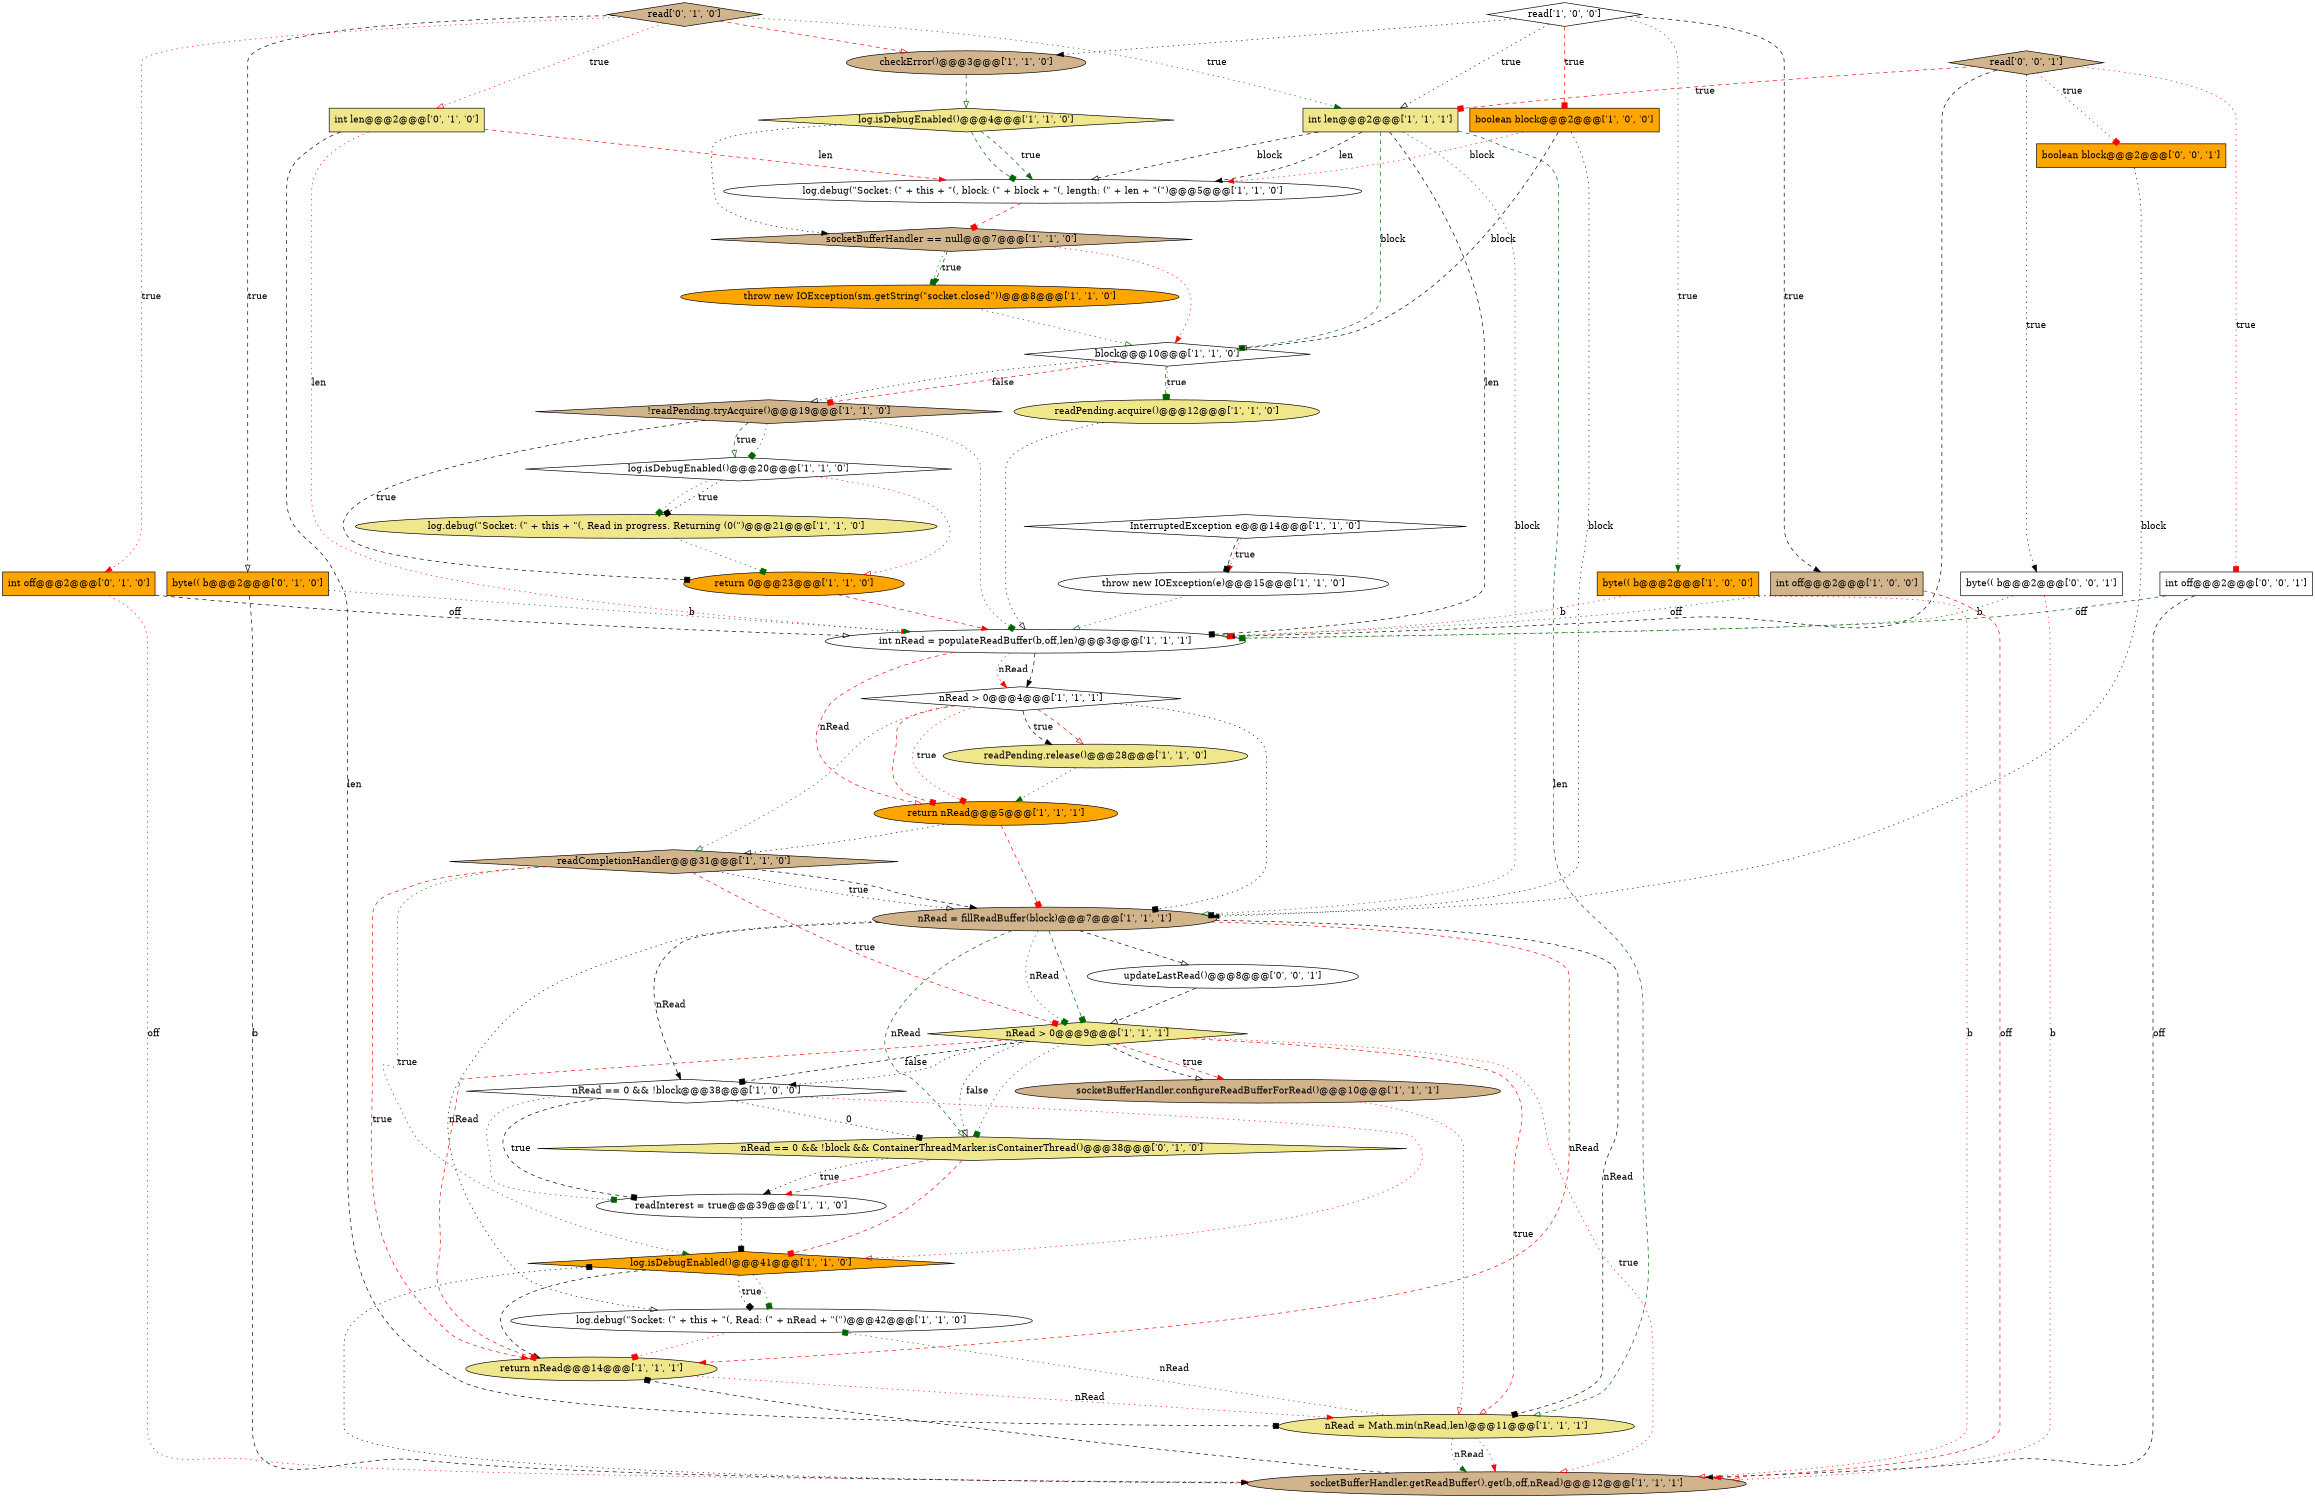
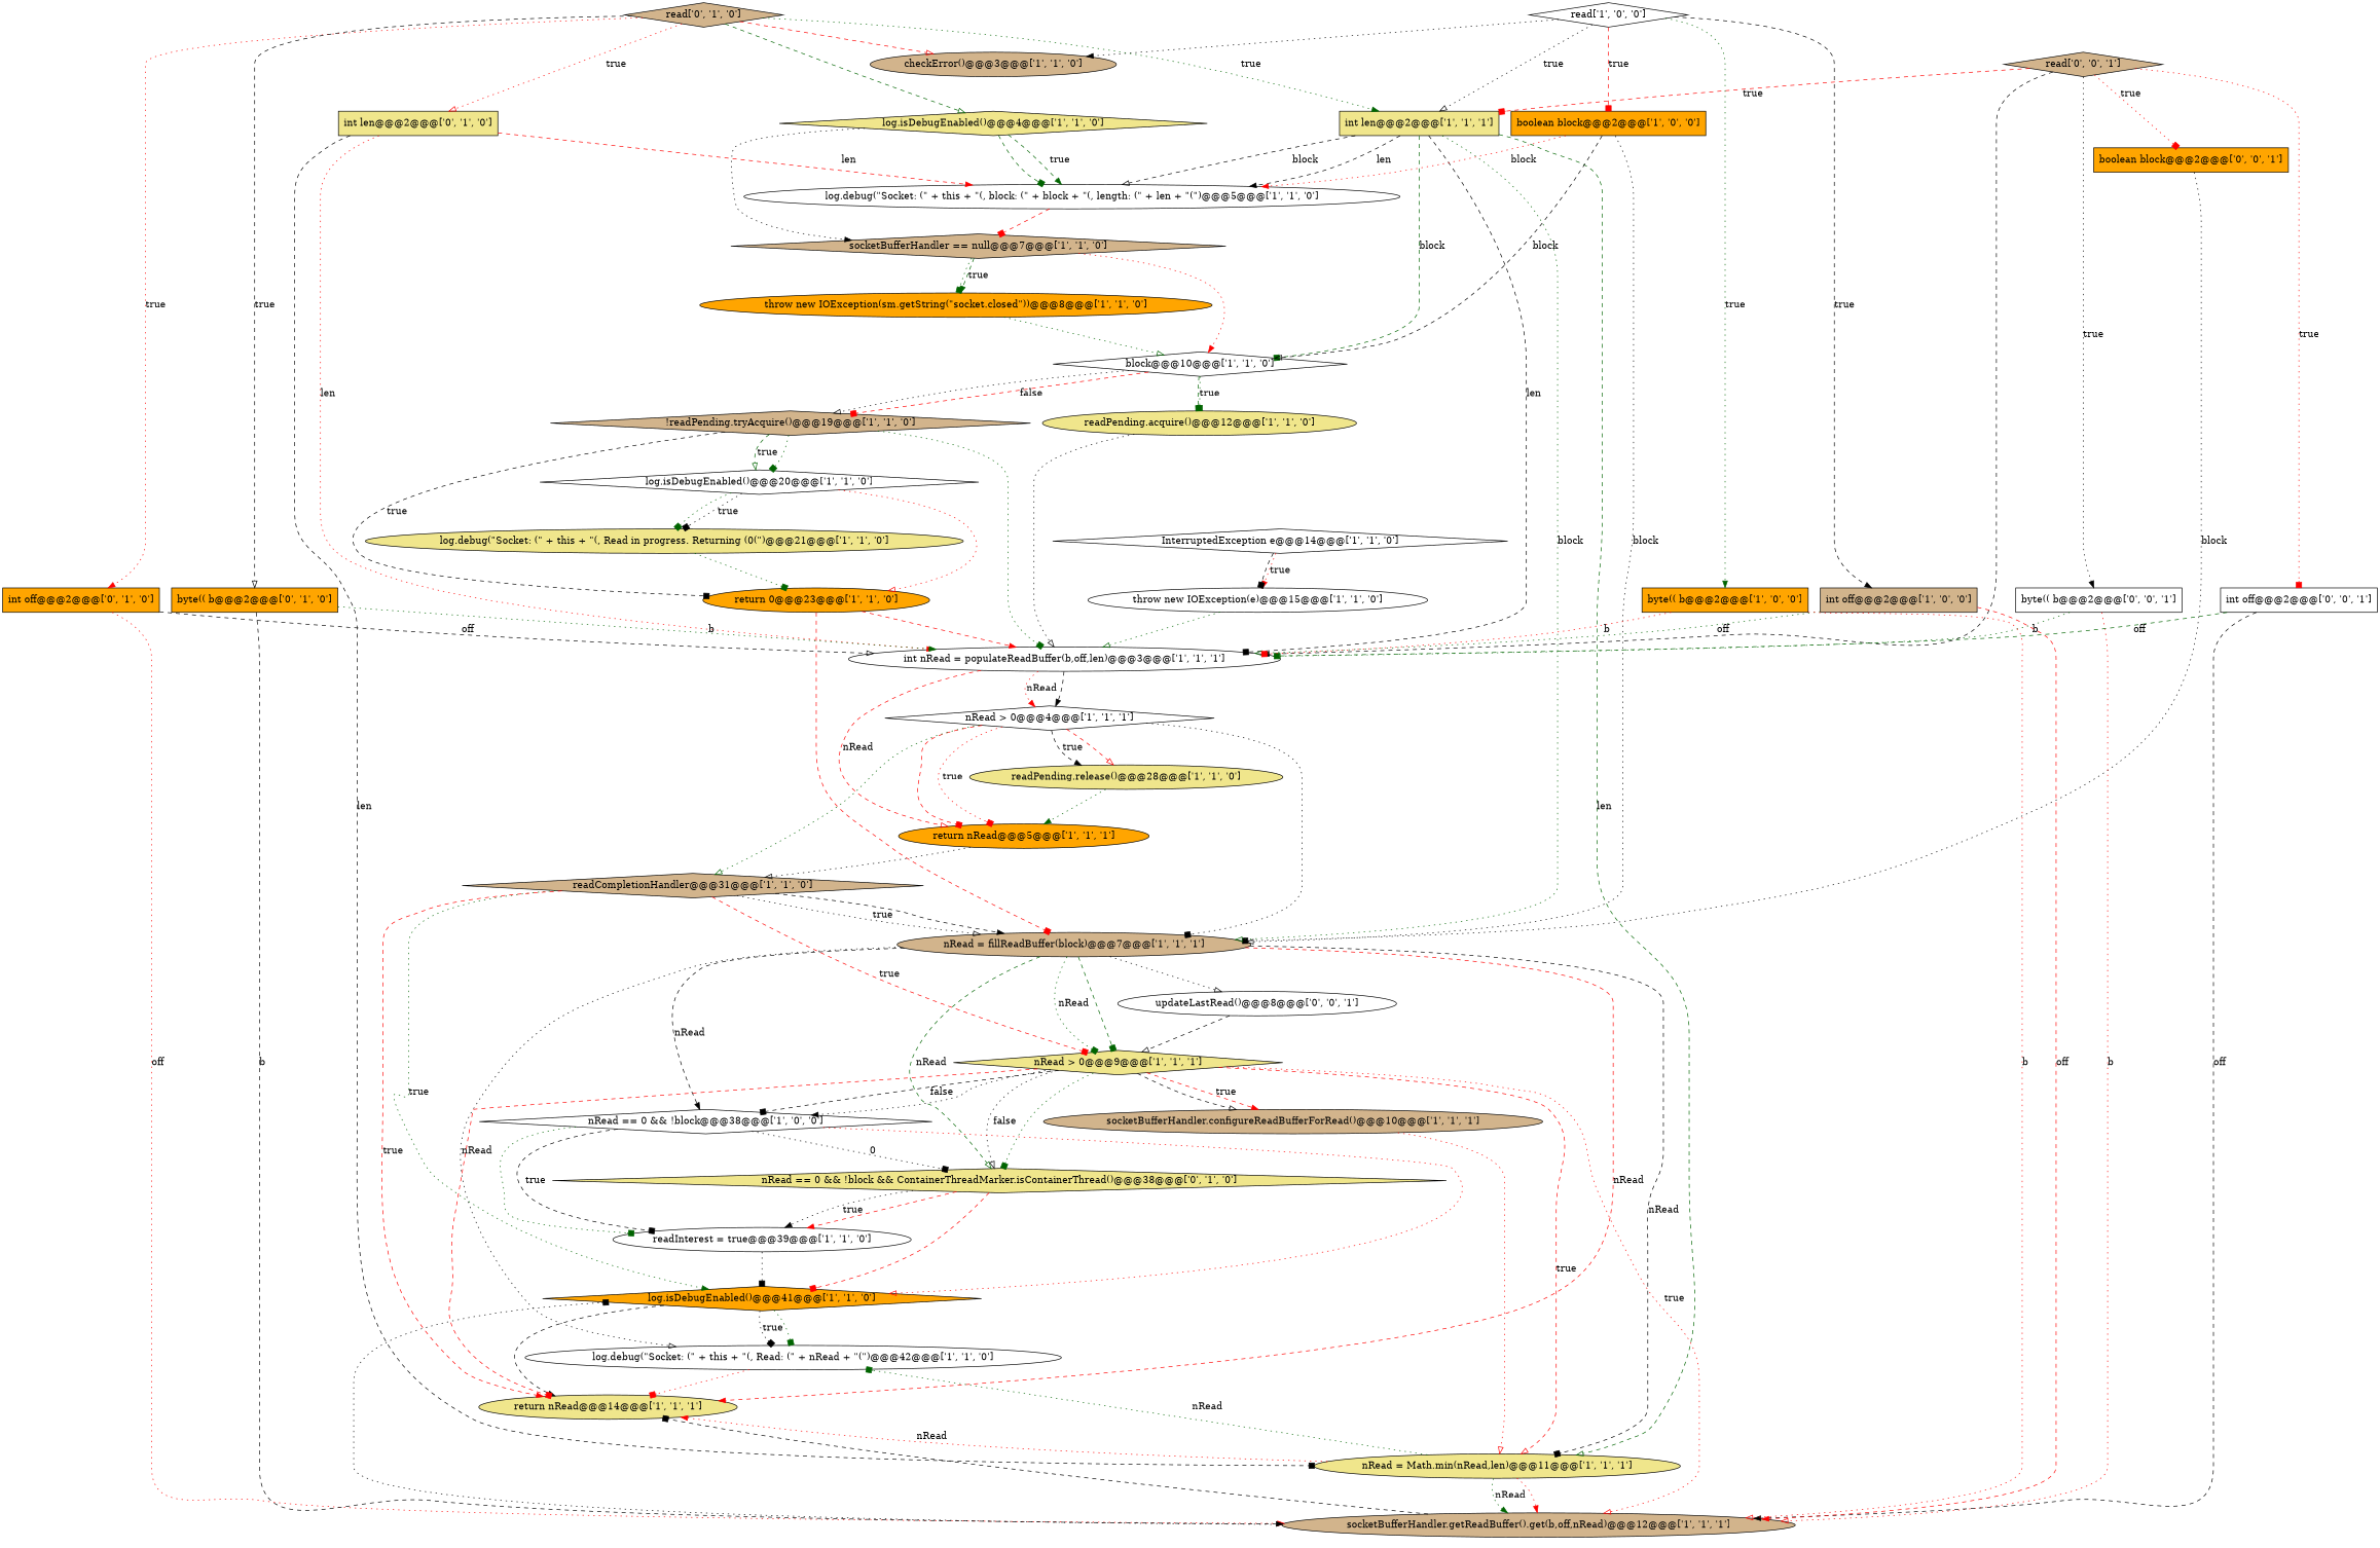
  digraph {
    node [fillcolor=white shape=ellipse style=filled]
    edge [arrowhead=box color=black style=dotted]
    n1 [fillcolor=orange label="log.isDebugEnabled()@@@41@@@['1', '1', '0']" shape=diamond]
    n2 [label="log.debug(\"Socket: (\" + this + \"(, Read: (\" + nRead + \"(\")@@@42@@@['1', '1', '0']"]
    n3 [fillcolor=khaki label="return nRead@@@14@@@['1', '1', '1']"]
    n4 [fillcolor=khaki label="log.debug(\"Socket: (\" + this + \"(, Read in progress. Returning (0(\")@@@21@@@['1', '1', '0']"]
    n5 [fillcolor=orange label="return 0@@@23@@@['1', '1', '0']"]
    n6 [label="int nRead = populateReadBuffer(b,off,len)@@@3@@@['1', '1', '1']"]
    n7 [fillcolor=tan label="read['0', '0', '1']" shape=diamond]
    n8 [fillcolor=orange label="boolean block@@@2@@@['0', '0', '1']" shape=box]
    n9 [label="byte(( b@@@2@@@['0', '0', '1']" shape=box]
    n10 [fillcolor=khaki label="int len@@@2@@@['1', '1', '1']" shape=box]
    n11 [label="int off@@@2@@@['0', '0', '1']" shape=box]
    n12 [fillcolor=tan label="nRead = fillReadBuffer(block)@@@7@@@['1', '1', '1']"]
    n13 [fillcolor=tan label="socketBufferHandler.getReadBuffer().get(b,off,nRead)@@@12@@@['1', '1', '1']"]
    n14 [fillcolor=khaki label="nRead = Math.min(nRead,len)@@@11@@@['1', '1', '1']"]
    n15 [label="block@@@10@@@['1', '1', '0']" shape=diamond]
    n16 [label="log.debug(\"Socket: (\" + this + \"(, block: (\" + block + \"(, length: (\" + len + \"(\")@@@5@@@['1', '1', '0']"]
    n17 [label="nRead > 0@@@4@@@['1', '1', '1']" shape=diamond]
    n18 [fillcolor=orange label="return nRead@@@5@@@['1', '1', '1']"]
    n19 [fillcolor=khaki label="readPending.acquire()@@@12@@@['1', '1', '0']"]
    n20 [label="updateLastRead()@@@8@@@['0', '0', '1']"]
    n21 [fillcolor=khaki label="nRead > 0@@@9@@@['1', '1', '1']" shape=diamond]
    n22 [fillcolor=tan label="socketBufferHandler.configureReadBufferForRead()@@@10@@@['1', '1', '1']"]
    n23 [fillcolor=khaki label="nRead == 0 && !block && ContainerThreadMarker.isContainerThread()@@@38@@@['0', '1', '0']" shape=diamond]
    n24 [label="nRead == 0 && !block@@@38@@@['1', '0', '0']" shape=diamond]
    n25 [fillcolor=tan label="readCompletionHandler@@@31@@@['1', '1', '0']" shape=diamond]
    n26 [fillcolor=khaki label="readPending.release()@@@28@@@['1', '1', '0']"]
    n27 [fillcolor=orange label="int off@@@2@@@['0', '1', '0']" shape=box]
    n28 [fillcolor=tan label="socketBufferHandler == null@@@7@@@['1', '1', '0']" shape=diamond]
    n29 [fillcolor=orange label="throw new IOException(sm.getString(\"socket.closed\"))@@@8@@@['1', '1', '0']"]
    n30 [fillcolor=tan label="!readPending.tryAcquire()@@@19@@@['1', '1', '0']" shape=diamond]
    n31 [label="log.isDebugEnabled()@@@20@@@['1', '1', '0']" shape=diamond]
    n32 [label="InterruptedException e@@@14@@@['1', '1', '0']" shape=diamond]
    n33 [label="throw new IOException(e)@@@15@@@['1', '1', '0']"]
    n34 [fillcolor=khaki label="log.isDebugEnabled()@@@4@@@['1', '1', '0']" shape=diamond]
    n35 [fillcolor=khaki label="int len@@@2@@@['0', '1', '0']" shape=box]
    n36 [label="read['1', '0', '0']" shape=diamond]
    n37 [fillcolor=tan label="int off@@@2@@@['1', '0', '0']" shape=box]
    n38 [fillcolor=tan label="checkError()@@@3@@@['1', '1', '0']"]
    n39 [fillcolor=orange label="boolean block@@@2@@@['1', '0', '0']" shape=box]
    n40 [fillcolor=orange label="byte(( b@@@2@@@['1', '0', '0']" shape=box]
    n41 [label="readInterest = true@@@39@@@['1', '1', '0']"]
    n42 [fillcolor=orange label="byte(( b@@@2@@@['0', '1', '0']" shape=box]
    n43 [fillcolor=tan label="read['0', '1', '0']" shape=diamond]
    n1 -> n2 [label=true]
    n1 -> n2 [color=darkgreen]
    n1 -> n3 [arrowhead=normal style=dashed]
    n2 -> n3 [color=red]
    n4 -> n5 [color=darkgreen]
    n5 -> n6 [arrowhead=normal color=red style=dashed]
    n6 -> n17 [arrowhead=normal style=dashed]
    n6 -> n17 [arrowhead=normal color=red label=nRead]
    n6 -> n18 [arrowhead=onormal color=red label=nRead style=dashed]
    n7 -> n6 [arrowhead=normal style=dashed]
    n7 -> n8 [color=red label=true]
    n7 -> n9 [arrowhead=normal label=true]
    n7 -> n10 [color=red label=true style=dashed]
    n7 -> n11 [color=red label=true]
    n8 -> n12 [label=block]
    n9 -> n6 [color=darkgreen label=b]
    n9 -> n13 [arrowhead=onormal color=red label=b]
    n10 -> n6 [label=len style=dashed]
    n10 -> n12 [arrowhead=onormal color=darkgreen label=block]
    n10 -> n14 [arrowhead=onormal color=darkgreen label=len style=dashed]
    n10 -> n15 [color=darkgreen label=block style=dashed]
    n10 -> n16 [arrowhead=onormal label=block style=dashed]
    n10 -> n16 [arrowhead=normal label=len style=dashed]
    n11 -> n6 [arrowhead=onormal color=darkgreen label=off style=dashed]
    n11 -> n13 [arrowhead=normal label=off style=dashed]
    n12 -> n2 [arrowhead=onormal label=nRead]
    n12 -> n3 [arrowhead=normal color=red label=nRead style=dashed]
    n12 -> n14 [label=nRead style=dashed]
-   n12 -> n20 [arrowhead=onormal style=dashed]
+   n12 -> n20 [arrowhead=onormal]
    n12 -> n21 [color=darkgreen label=nRead]
    n12 -> n21 [color=darkgreen style=dashed]
    n12 -> n23 [arrowhead=onormal color=darkgreen label=nRead style=dashed]
    n12 -> n24 [arrowhead=normal label=nRead style=dashed]
    n13 -> n1
    n13 -> n3 [style=dashed]
    n14 -> n2 [color=darkgreen label=nRead]
-   n3 -> n14 [arrowhead=normal color=red label=nRead]
+   n14 -> n3 [arrowhead=normal color=red label=nRead]
    n14 -> n13 [arrowhead=normal color=red]
    n14 -> n13 [arrowhead=normal color=darkgreen label=nRead]
    n15 -> n19 [color=darkgreen style=dashed]
    n15 -> n19 [color=darkgreen label=true]
    n15 -> n30 [color=red label=false style=dashed]
    n15 -> n30 [arrowhead=onormal]
    n16 -> n28 [color=red style=dashed]
    n17 -> n12
    n17 -> n18 [color=red style=dashed]
    n17 -> n18 [color=red label=true]
    n17 -> n25 [arrowhead=onormal color=darkgreen]
    n17 -> n26 [arrowhead=onormal color=red style=dashed]
    n17 -> n26 [arrowhead=normal label=true style=dashed]
-   n18 -> n12 [color=red style=dashed]
+   n5 -> n12 [color=red style=dashed]
    n18 -> n25 [arrowhead=onormal]
    n19 -> n6 [arrowhead=onormal]
    n20 -> n21 [arrowhead=onormal style=dashed]
    n21 -> n3 [color=red style=dashed]
    n21 -> n13 [arrowhead=onormal color=red label=true]
    n21 -> n14 [arrowhead=onormal color=red label=true style=dashed]
    n21 -> n22 [arrowhead=normal color=red label=true style=dashed]
    n21 -> n22 [arrowhead=onormal style=dashed]
    n21 -> n23 [color=darkgreen]
    n21 -> n23 [arrowhead=onormal label=false]
    n21 -> n24 [arrowhead=normal]
    n21 -> n24 [label=false style=dashed]
    n22 -> n14 [arrowhead=onormal color=red]
    n23 -> n1 [color=red style=dashed]
    n23 -> n41 [arrowhead=normal color=red style=dashed]
    n23 -> n41 [arrowhead=normal label=true]
    n24 -> n1 [arrowhead=onormal color=red]
    n24 -> n23 [label=0]
    n24 -> n41 [color=darkgreen]
    n24 -> n41 [label=true style=dashed]
    n25 -> n1 [arrowhead=normal color=darkgreen label=true]
    n25 -> n3 [arrowhead=normal color=red label=true style=dashed]
    n25 -> n12 [arrowhead=onormal label=true]
    n25 -> n12 [arrowhead=normal style=dashed]
    n25 -> n21 [color=red label=true style=dashed]
    n26 -> n18 [arrowhead=normal color=darkgreen]
    n27 -> n6 [arrowhead=onormal label=off style=dashed]
    n27 -> n13 [arrowhead=normal color=red label=off]
    n28 -> n15 [arrowhead=normal color=red]
    n28 -> n29 [arrowhead=normal color=darkgreen label=true style=dashed]
    n28 -> n29 [color=darkgreen]
    n29 -> n15 [arrowhead=onormal color=darkgreen]
    n30 -> n5 [label=true style=dashed]
    n30 -> n6 [color=darkgreen]
    n30 -> n31 [color=darkgreen]
    n30 -> n31 [arrowhead=onormal color=darkgreen label=true style=dashed]
    n31 -> n4 [label=true]
    n31 -> n4 [color=darkgreen]
    n31 -> n5 [arrowhead=onormal color=red]
    n32 -> n33 [arrowhead=normal color=red label=true]
    n32 -> n33 [style=dashed]
    n33 -> n6 [arrowhead=onormal color=darkgreen]
    n34 -> n16 [color=darkgreen style=dashed]
    n34 -> n16 [arrowhead=normal color=darkgreen label=true style=dashed]
    n34 -> n28 [arrowhead=normal]
    n35 -> n6 [arrowhead=normal color=red label=len]
    n35 -> n14 [label=len style=dashed]
    n35 -> n16 [arrowhead=normal color=red label=len style=dashed]
    n36 -> n10 [arrowhead=onormal label=true]
    n36 -> n37 [arrowhead=normal label=true style=dashed]
    n36 -> n38 [arrowhead=normal]
    n36 -> n39 [color=red label=true style=dashed]
    n36 -> n40 [arrowhead=normal color=darkgreen label=true]
    n37 -> n6 [arrowhead=onormal color=darkgreen label=off]
    n37 -> n13 [arrowhead=normal color=red label=off style=dashed]
-   n38 -> n34 [arrowhead=onormal color=darkgreen style=dashed]
-   n39 -> n12 [arrowhead=normal label=block]
+   n43 -> n34 [arrowhead=onormal color=darkgreen style=dashed]
+   n39 -> n12 [arrowhead=onormal label=block]
    n39 -> n15 [arrowhead=onormal label=block style=dashed]
    n39 -> n16 [arrowhead=normal color=red label=block]
    n40 -> n6 [color=red label=b]
    n40 -> n13 [arrowhead=onormal color=red label=b]
    n41 -> n1
    n42 -> n6 [arrowhead=normal color=darkgreen label=b]
    n42 -> n13 [arrowhead=normal label=b style=dashed]
    n43 -> n10 [arrowhead=normal color=darkgreen label=true]
    n43 -> n27 [arrowhead=normal color=red label=true]
    n43 -> n35 [arrowhead=onormal color=red label=true]
    n43 -> n38 [arrowhead=onormal color=red style=dashed]
    n43 -> n42 [arrowhead=onormal label=true style=dashed]
  }
